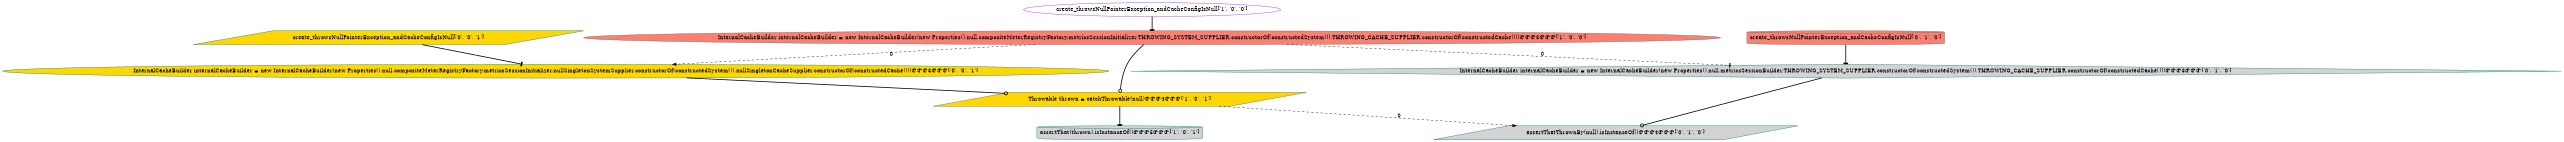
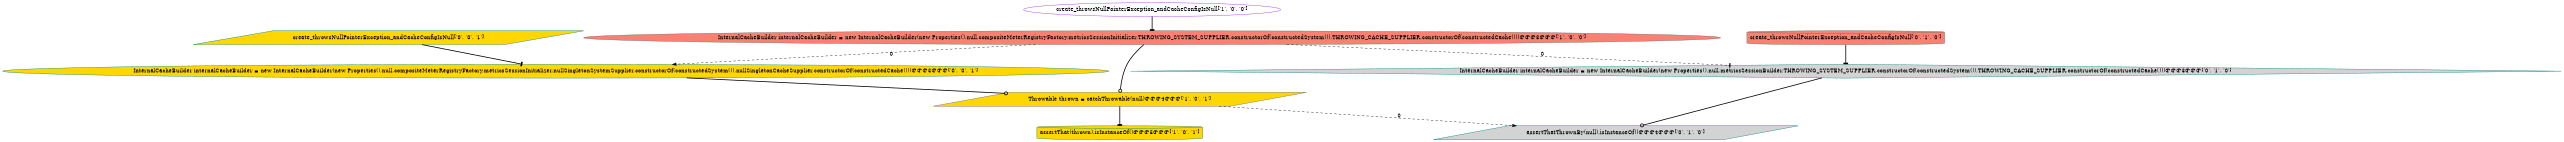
  digraph {
    node [fillcolor=gold shape=parallelogram style=filled color=teal]
    edge [style=bold arrowhead=tee]
    n1 [fillcolor=lightgrey label="assertThatThrownBy(null).isInstanceOf()@@@4@@@['0', '1', '0']"]
    n2 [fillcolor=white label="create_throwsNullPointerException_andCacheConfigIsNull['1', '0', '0']" shape=ellipse color=purple]
    n3 [fillcolor=salmon label="InternalCacheBuilder internalCacheBuilder = new InternalCacheBuilder(new Properties(),null,compositeMeterRegistryFactory,metricsSessionInitializer,THROWING_SYSTEM_SUPPLIER,constructorOf(constructedSystem()),THROWING_CACHE_SUPPLIER,constructorOf(constructedCache()))@@@3@@@['1', '0', '0']" shape=ellipse color=gray40]
    n4 [label="InternalCacheBuilder internalCacheBuilder = new InternalCacheBuilder(new Properties(),null,compositeMeterRegistryFactory,metricsSessionInitializer,nullSingletonSystemSupplier,constructorOf(constructedSystem()),nullSingletonCacheSupplier,constructorOf(constructedCache()))@@@3@@@['0', '0', '1']" shape=ellipse]
    n5 [fillcolor=lightgrey label="InternalCacheBuilder internalCacheBuilder = new InternalCacheBuilder(new Properties(),null,metricsSessionBuilder,THROWING_SYSTEM_SUPPLIER,constructorOf(constructedSystem()),THROWING_CACHE_SUPPLIER,constructorOf(constructedCache()))@@@3@@@['0', '1', '0']" shape=diamond]
    n6 [label="Throwable thrown = catchThrowable(null)@@@4@@@['1', '0', '1']" color=gray40]
-   n7 [fillcolor=lightgrey label="assertThat(thrown).isInstanceOf()@@@5@@@['1', '0', '1']" shape=cylinder]
+   n7 [label="assertThat(thrown).isInstanceOf()@@@5@@@['1', '0', '1']" shape=cylinder]
    n8 [label="create_throwsNullPointerException_andCacheConfigIsNull['0', '0', '1']"]
    n9 [fillcolor=salmon label="create_throwsNullPointerException_andCacheConfigIsNull['0', '1', '0']" shape=cylinder color=gray40]
    n2 -> n3
    n3 -> n4 [label=0 style=dashed arrowhead=normal]
    n3 -> n5 [label=0 style=dashed]
    n3 -> n6 [arrowhead=odot]
    n4 -> n6 [arrowhead=odot]
    n5 -> n1 [arrowhead=odot]
    n6 -> n1 [label=0 style=dashed arrowhead=normal]
    n6 -> n7
    n8 -> n4
    n9 -> n5
  }
